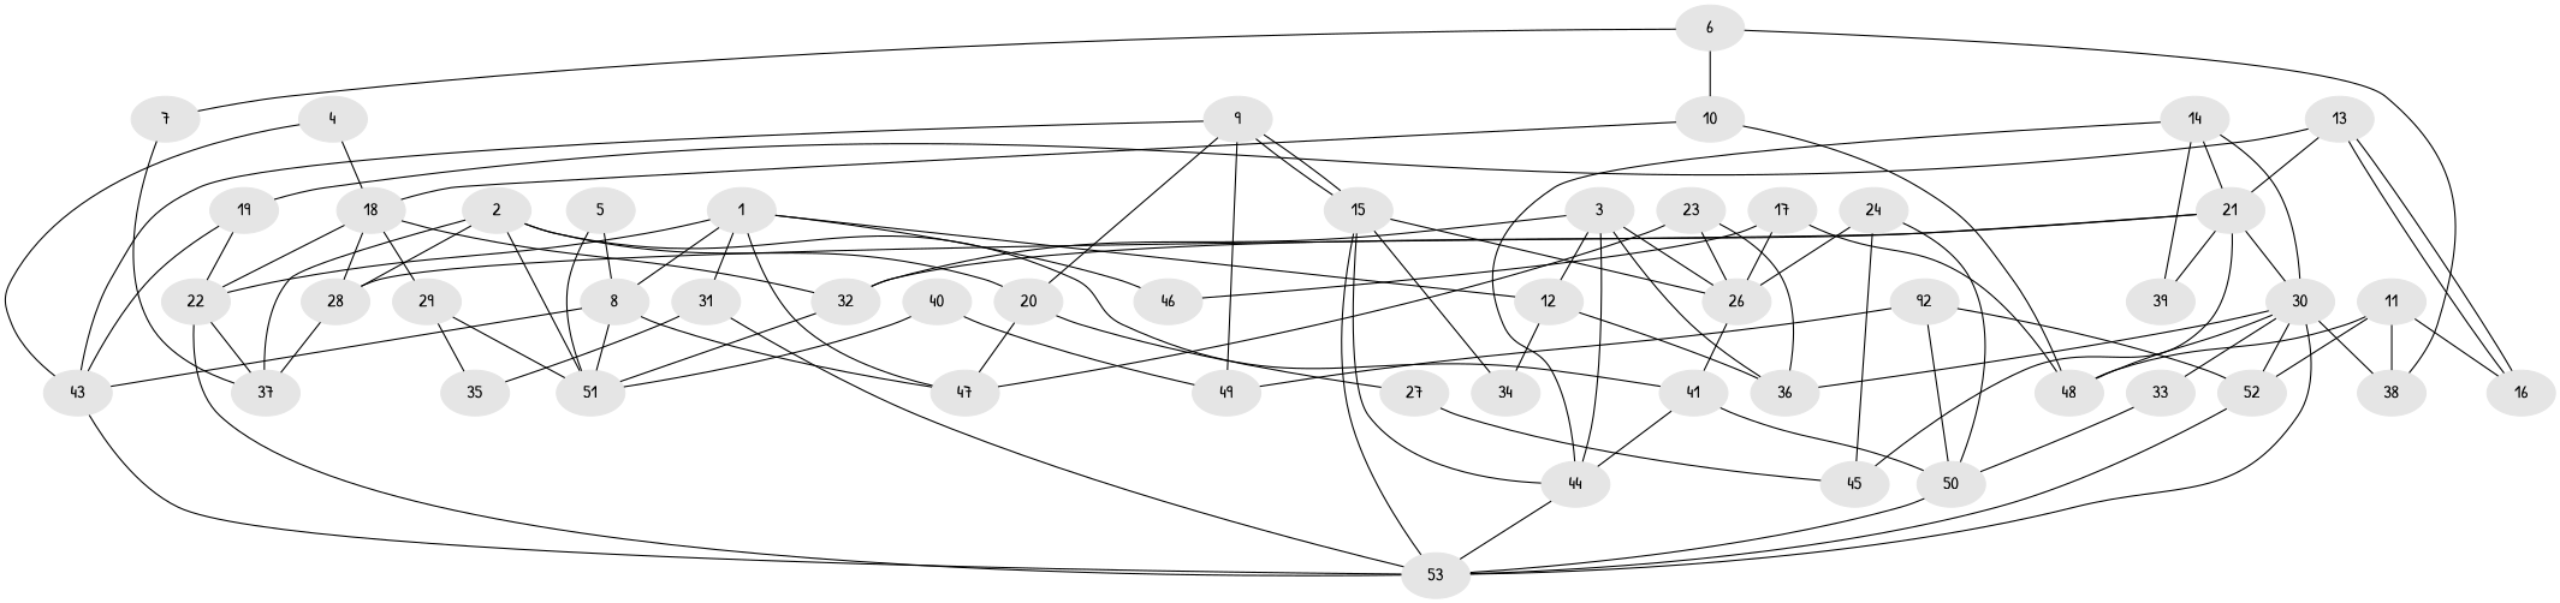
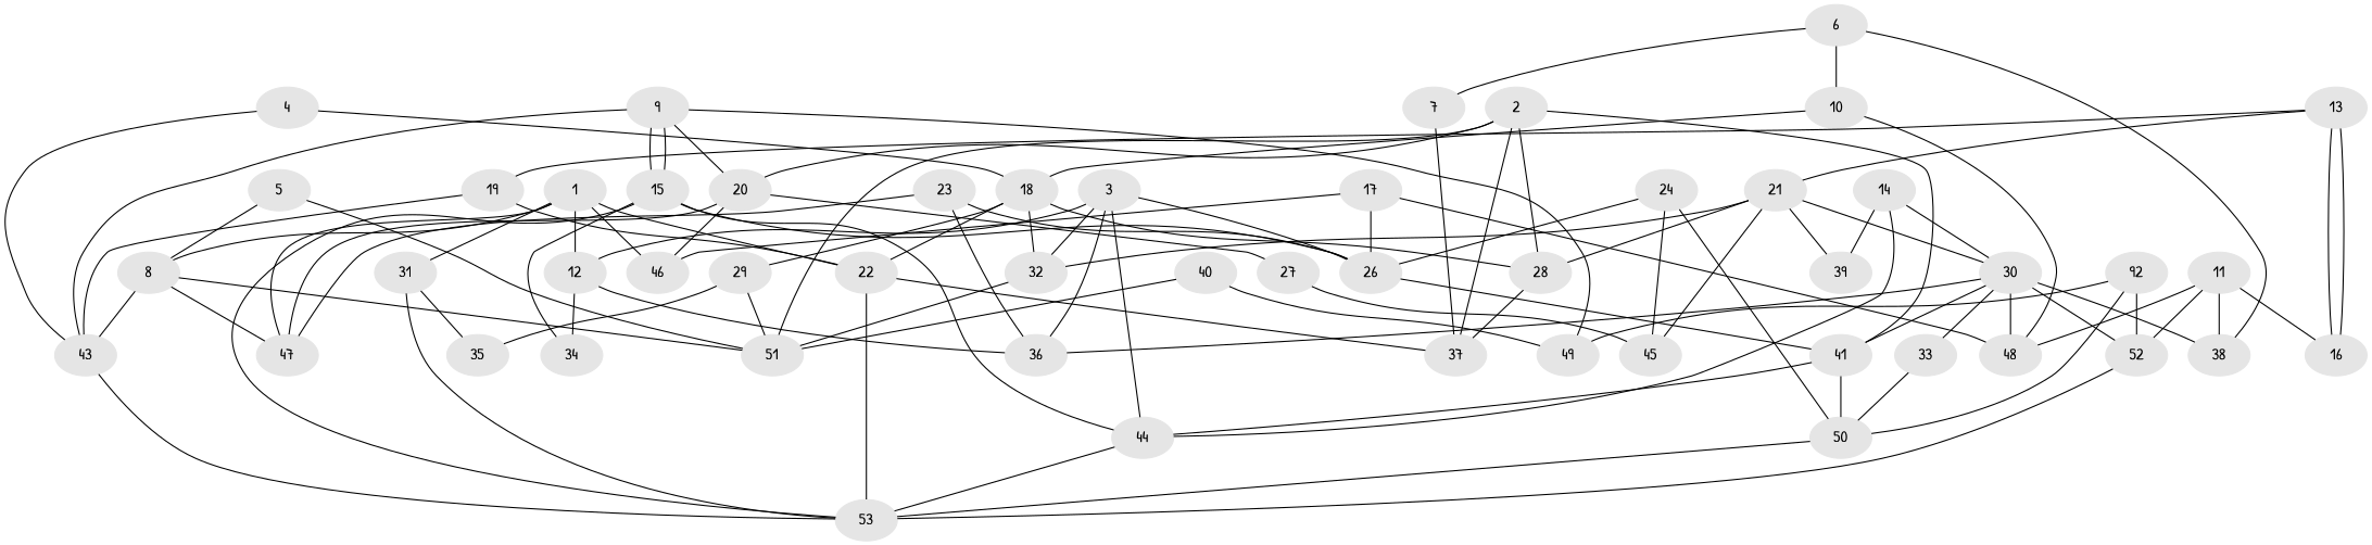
  graph {
    fontname="Patrick Hand"
    node [color=gray90 fontname="Patrick Hand" style=filled]
    edge [fontname="Patrick Hand"]
    1
    8
    12
    22
    31
    46
    47
    51
    43
    36
    34
    37
    53
    35
    2
    20
    28
    41
    27
    44
    50
    3
    26
    32
    4
    18
    29
    5
    6
    7
    10
    38
    48
    9
    15
    49
    11
    16
    52
    13
    19
    21
    30
    39
    45
    14
    33
    17
    23
    24
    40
    n52 [label=92]
    1 -- 8
    1 -- 12
    1 -- 22
    1 -- 31
    1 -- 46
    1 -- 47
    8 -- 47
    8 -- 51
    8 -- 43
    12 -- 36
    12 -- 34
    22 -- 37
    22 -- 53
    31 -- 53
    31 -- 35
    43 -- 53
    2 -- 51
    2 -- 37
    2 -- 20
    2 -- 28
    2 -- 41
+   20 -- 46
    20 -- 47
    20 -- 27
    28 -- 37
    41 -- 44
    41 -- 50
    27 -- 45
    44 -- 53
    50 -- 53
    3 -- 12
    3 -- 36
    3 -- 44
    3 -- 26
    3 -- 32
    26 -- 41
    32 -- 51
    4 -- 43
    4 -- 18
    18 -- 22
    18 -- 28
    18 -- 32
    18 -- 29
    29 -- 51
    29 -- 35
    5 -- 8
    5 -- 51
    6 -- 7
    6 -- 10
    6 -- 38
    7 -- 37
    10 -- 18
    10 -- 48
    9 -- 43
    9 -- 20
    9 -- 15
    9 -- 15
    9 -- 49
    15 -- 34
    15 -- 53
    15 -- 44
    15 -- 26
    11 -- 38
    11 -- 48
    11 -- 16
    11 -- 52
    52 -- 53
    13 -- 16
    13 -- 16
    13 -- 19
    13 -- 21
    19 -- 22
    19 -- 43
    21 -- 28
    21 -- 32
    21 -- 30
    21 -- 39
    21 -- 45
    30 -- 36
-   30 -- 53
+   30 -- 41
    30 -- 38
    30 -- 48
    30 -- 52
    30 -- 33
    14 -- 44
-   14 -- 21
    14 -- 30
    14 -- 39
    33 -- 50
    17 -- 46
    17 -- 26
    17 -- 48
    23 -- 47
    23 -- 36
    23 -- 26
    24 -- 50
    24 -- 26
    24 -- 45
    40 -- 51
    40 -- 49
    n52 -- 50
    n52 -- 49
    n52 -- 52
  }
